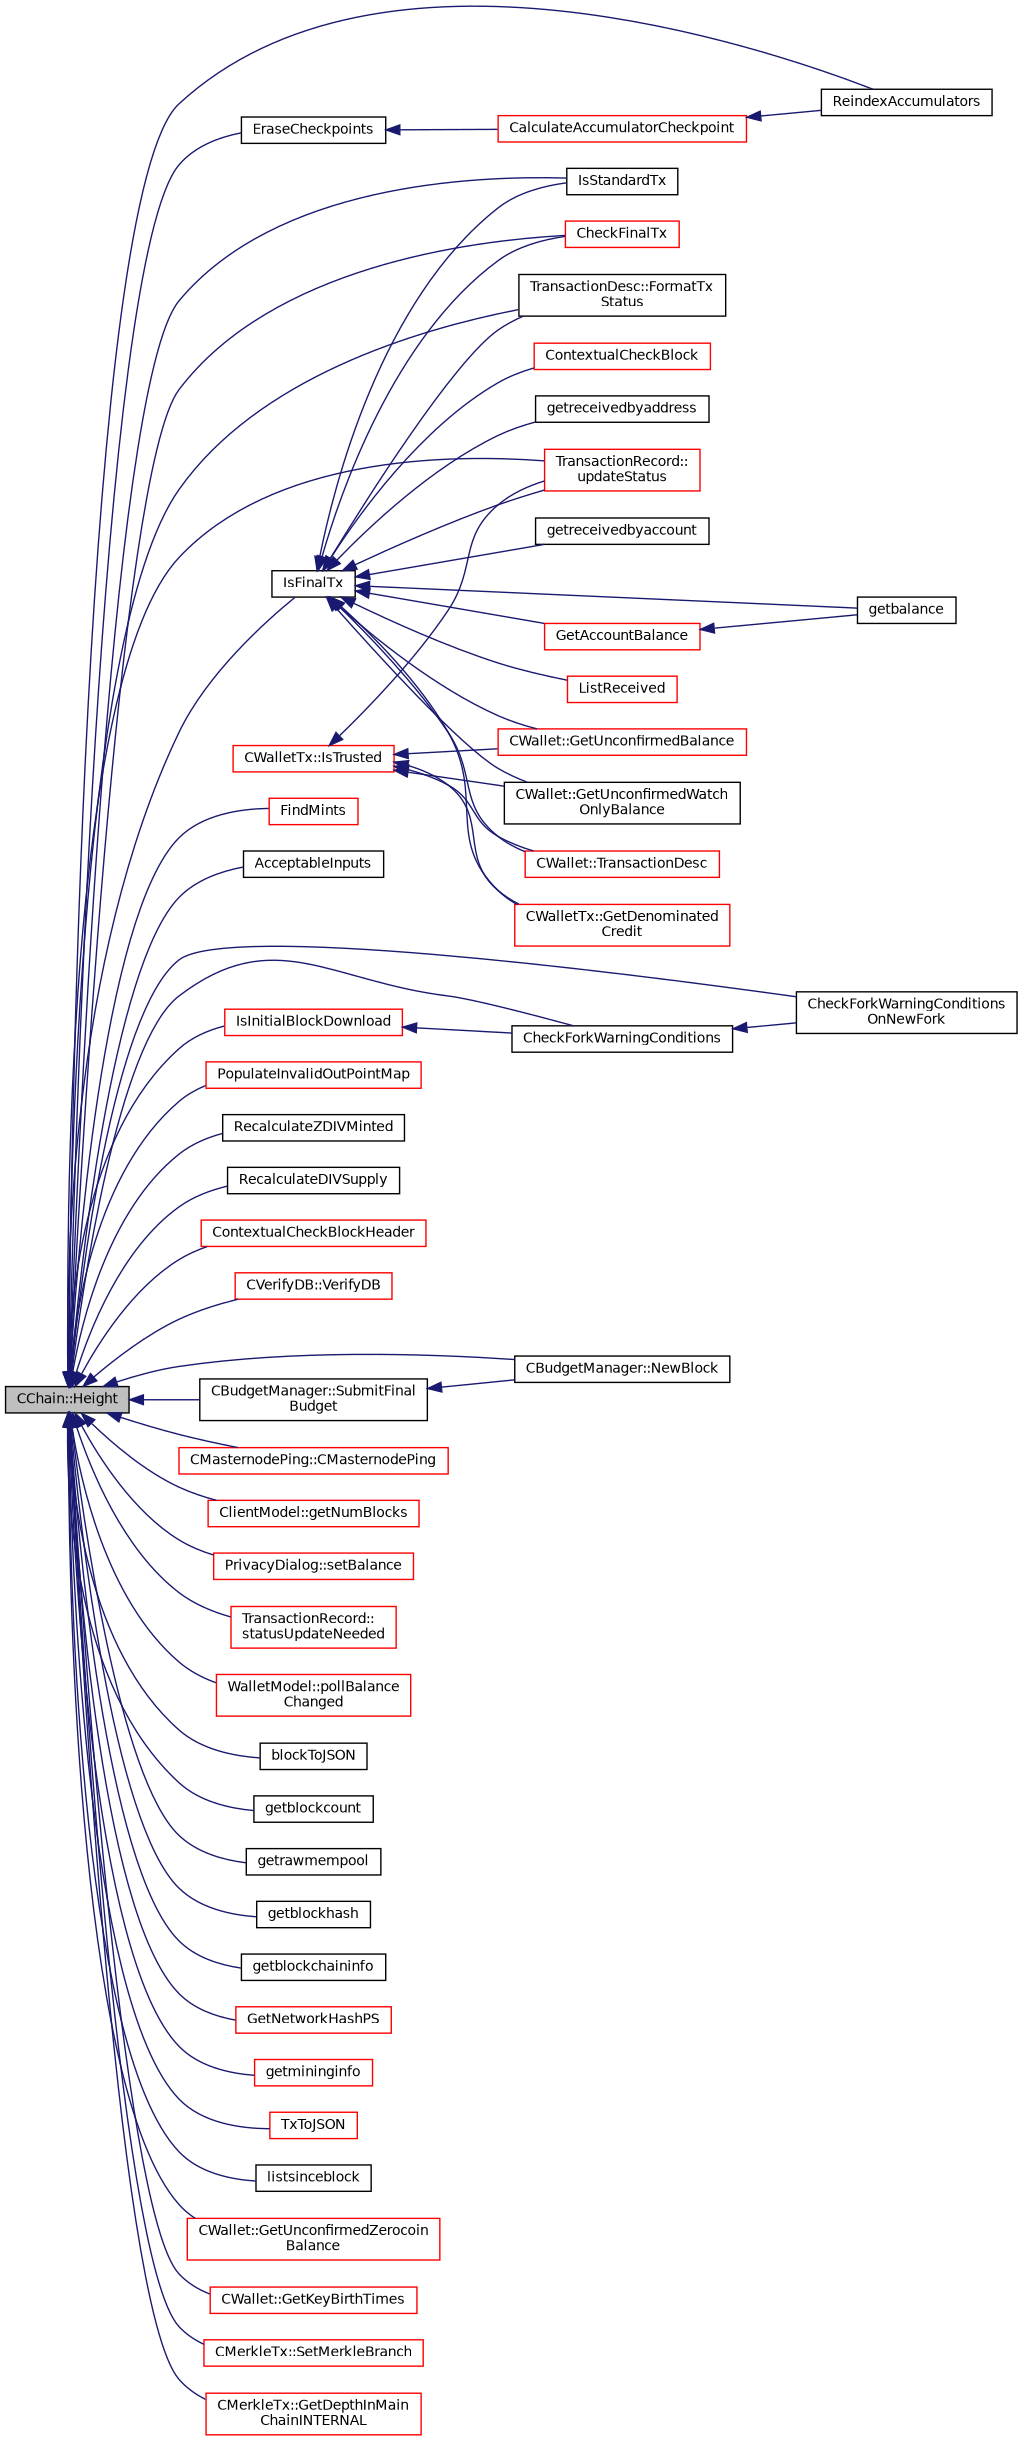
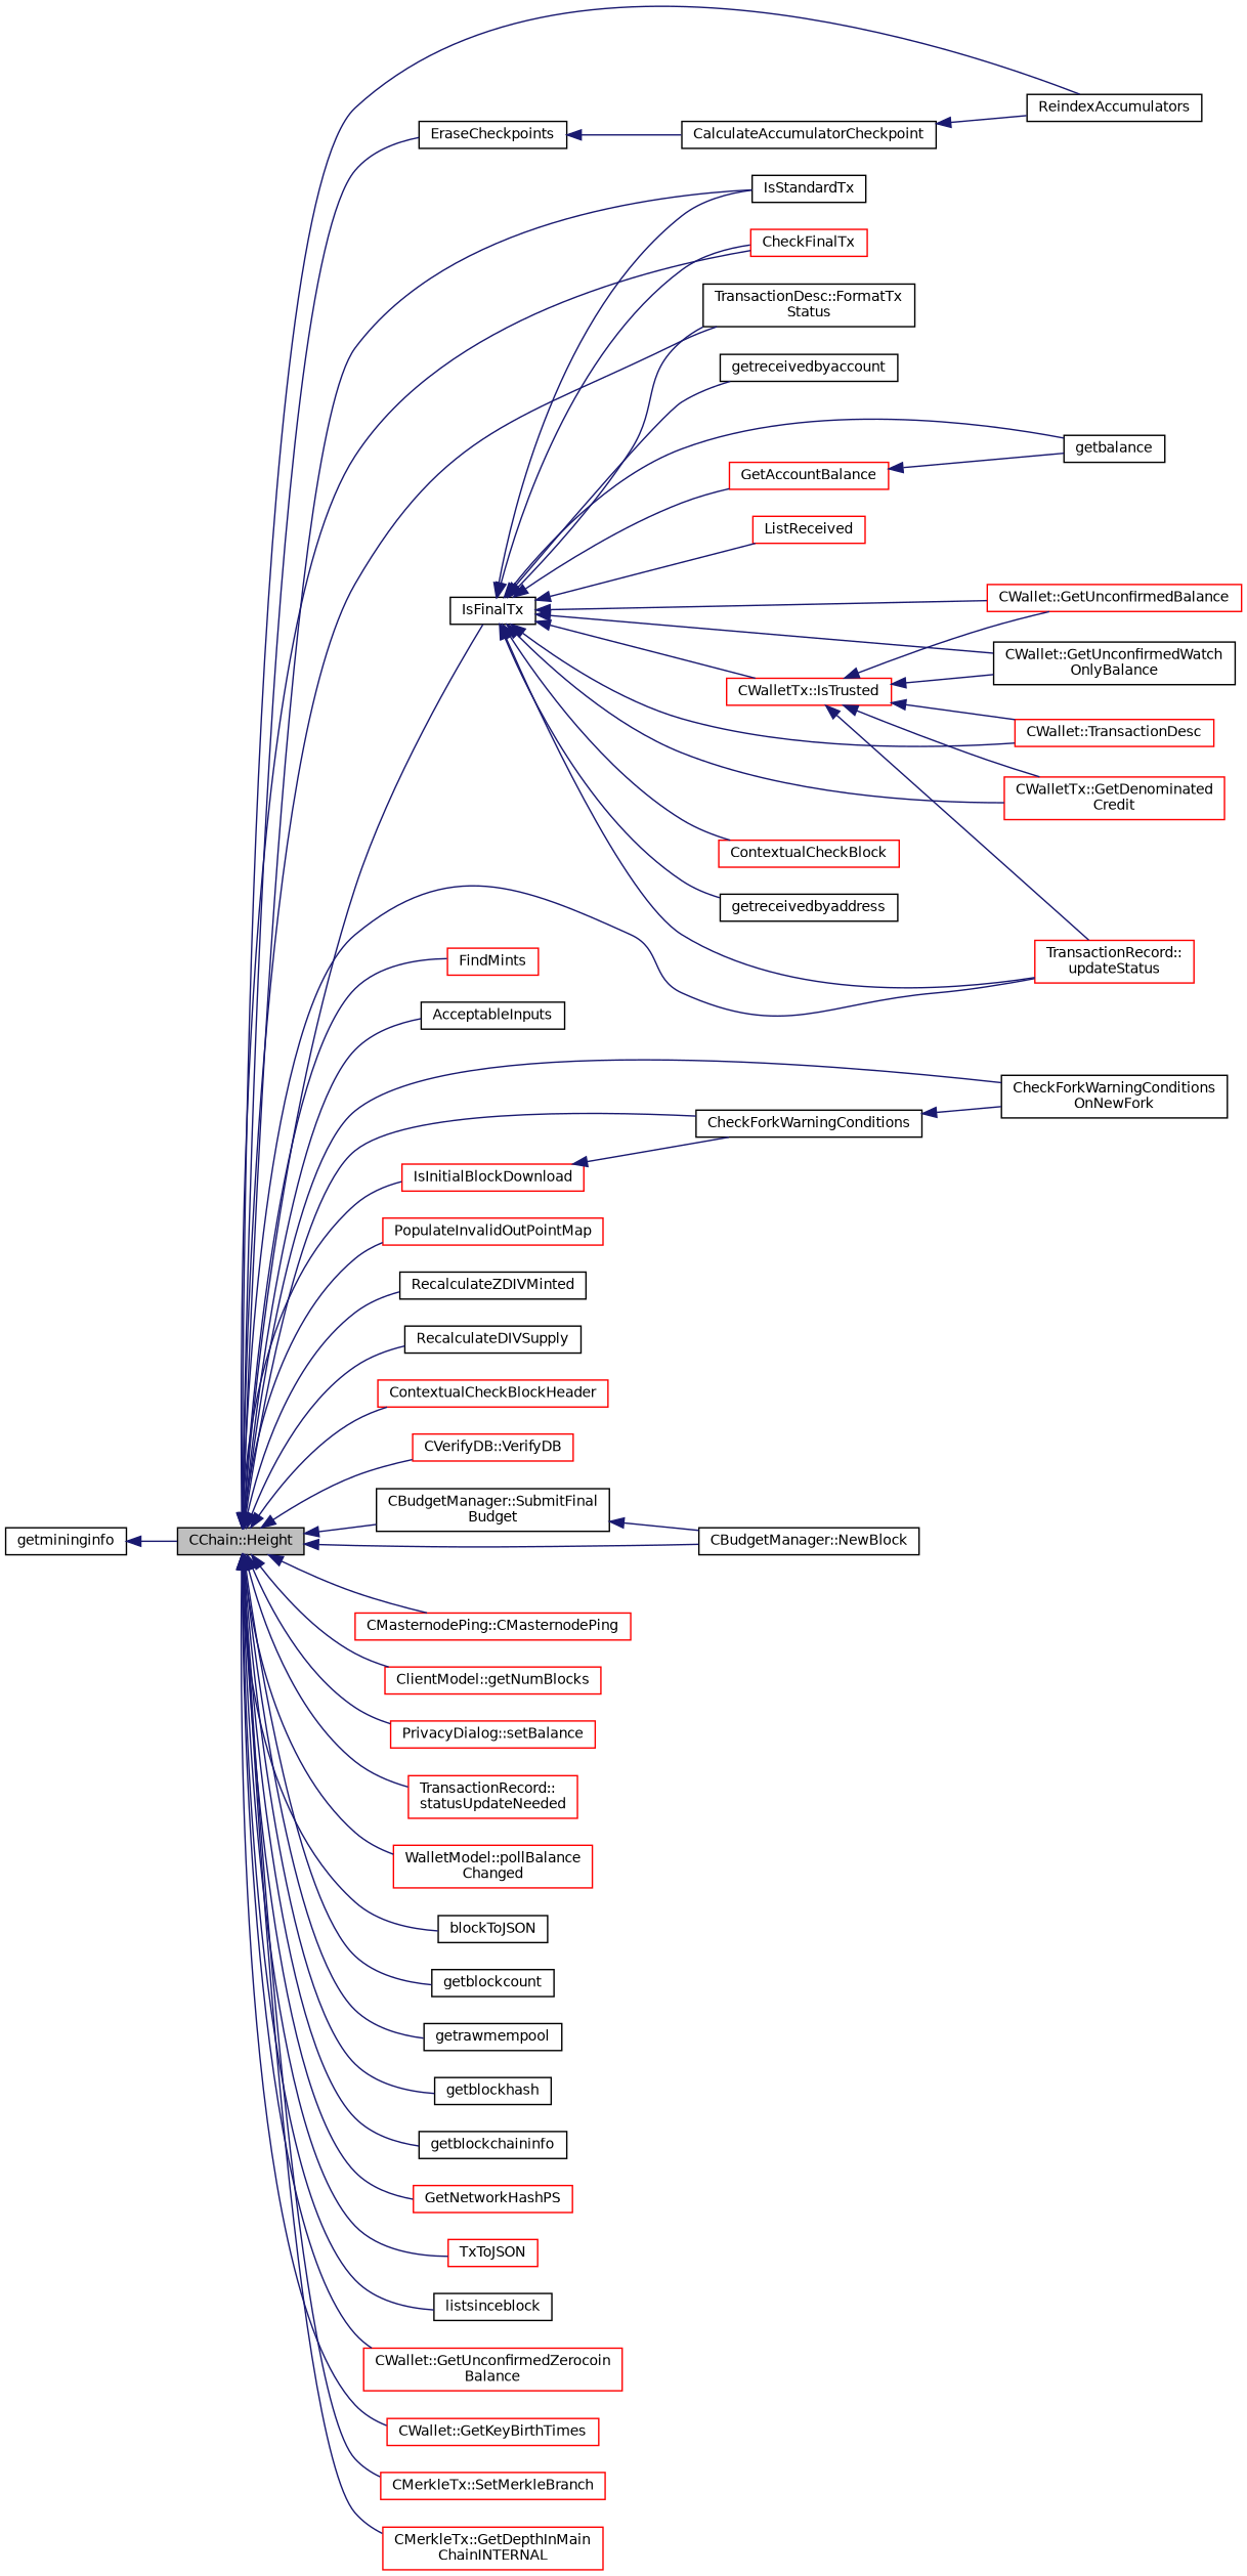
  digraph {
    rankdir=LR
    node [color=black fillcolor=white fontname=Helvetica fontsize=10 shape=record style=filled]
    edge [color=midnightblue dir=back fontname=Helvetica fontsize=10 labelfontname=Helvetica labelfontsize=10 style=solid]
    n1 [fillcolor=grey75 fontcolor=black height=0.2 label="CChain::Height" width=0.4]
    n2 [height=0.2 label=EraseCheckpoints width=0.4]
    n3 [height=0.2 label=ReindexAccumulators width=0.4]
    n4 [height=0.2 label=IsStandardTx width=0.4]
    n5 [height=0.2 label=IsFinalTx width=0.4]
    n6 [color=red height=0.2 label=CheckFinalTx width=0.4]
    n7 [height=0.2 label="TransactionDesc::FormatTx\lStatus" width=0.4]
    n8 [color=red height=0.2 label="TransactionRecord::\lupdateStatus" width=0.4]
    n9 [color=red height=0.2 label=FindMints width=0.4]
    n10 [height=0.2 label=AcceptableInputs width=0.4]
    n11 [color=red height=0.2 label=IsInitialBlockDownload width=0.4]
    n12 [height=0.2 label=CheckForkWarningConditions width=0.4]
    n13 [height=0.2 label="CheckForkWarningConditions\lOnNewFork" width=0.4]
    n14 [color=red height=0.2 label=PopulateInvalidOutPointMap width=0.4]
    n15 [height=0.2 label=RecalculateZDIVMinted width=0.4]
    n16 [height=0.2 label=RecalculateDIVSupply width=0.4]
    n17 [color=red height=0.2 label=ContextualCheckBlockHeader width=0.4]
    n18 [color=red height=0.2 label="CVerifyDB::VerifyDB" width=0.4]
    n19 [height=0.2 label="CBudgetManager::SubmitFinal\lBudget" width=0.4]
    n20 [height=0.2 label="CBudgetManager::NewBlock" width=0.4]
    n21 [color=red height=0.2 label="CMasternodePing::CMasternodePing" width=0.4]
    n22 [color=red height=0.2 label="ClientModel::getNumBlocks" width=0.4]
    n23 [color=red height=0.2 label="PrivacyDialog::setBalance" width=0.4]
    n24 [color=red height=0.2 label="TransactionRecord::\lstatusUpdateNeeded" width=0.4]
    n25 [color=red height=0.2 label="WalletModel::pollBalance\lChanged" width=0.4]
    n26 [height=0.2 label=blockToJSON width=0.4]
    n27 [height=0.2 label=getblockcount width=0.4]
    n28 [height=0.2 label=getrawmempool width=0.4]
    n29 [height=0.2 label=getblockhash width=0.4]
    n30 [height=0.2 label=getblockchaininfo width=0.4]
    n31 [color=red height=0.2 label=GetNetworkHashPS width=0.4]
-   n32 [color=red height=0.2 label=getmininginfo width=0.4]
+   n32 [height=0.2 label=getmininginfo width=0.4]
    n33 [color=red height=0.2 label=TxToJSON width=0.4]
    n34 [height=0.2 label=listsinceblock width=0.4]
    n35 [color=red height=0.2 label="CWallet::GetUnconfirmedZerocoin\lBalance" width=0.4]
    n36 [color=red height=0.2 label="CWallet::GetKeyBirthTimes" width=0.4]
    n37 [color=red height=0.2 label="CMerkleTx::SetMerkleBranch" width=0.4]
    n38 [color=red height=0.2 label="CMerkleTx::GetDepthInMain\lChainINTERNAL" width=0.4]
-   n39 [color=red height=0.2 label=CalculateAccumulatorCheckpoint width=0.4]
+   n39 [height=0.2 label=CalculateAccumulatorCheckpoint width=0.4]
    n40 [color=red height=0.2 label=ContextualCheckBlock width=0.4]
    n41 [height=0.2 label=getreceivedbyaddress width=0.4]
    n42 [height=0.2 label=getreceivedbyaccount width=0.4]
    n43 [color=red height=0.2 label=GetAccountBalance width=0.4]
    n44 [height=0.2 label=getbalance width=0.4]
    n45 [color=red height=0.2 label=ListReceived width=0.4]
    n46 [color=red height=0.2 label="CWallet::GetUnconfirmedBalance" width=0.4]
    n47 [height=0.2 label="CWallet::GetUnconfirmedWatch\lOnlyBalance" width=0.4]
    n48 [color=red height=0.2 label="CWallet::TransactionDesc" width=0.4]
    n49 [color=red height=0.2 label="CWalletTx::GetDenominated\lCredit" width=0.4]
    n50 [color=red height=0.2 label="CWalletTx::IsTrusted" width=0.4]
    n1 -> n2
    n1 -> n3
    n1 -> n4
    n1 -> n5
    n1 -> n6
    n1 -> n7
    n1 -> n8
    n1 -> n9
    n1 -> n10
    n1 -> n11
    n1 -> n12
    n1 -> n13
    n1 -> n14
    n1 -> n15
    n1 -> n16
    n1 -> n17
    n1 -> n18
    n1 -> n19
    n1 -> n20
    n1 -> n21
    n1 -> n22
    n1 -> n23
    n1 -> n24
    n1 -> n25
    n1 -> n26
    n1 -> n27
    n1 -> n28
    n1 -> n29
    n1 -> n30
    n1 -> n31
-   n1 -> n32
+   n32 -> n1
    n1 -> n33
    n1 -> n34
    n1 -> n35
    n1 -> n36
    n1 -> n37
    n1 -> n38
    n2 -> n39
    n5 -> n4
    n5 -> n6
    n5 -> n7
    n5 -> n8
    n5 -> n40
    n5 -> n41
    n5 -> n42
    n5 -> n43
    n5 -> n44
    n5 -> n45
    n5 -> n46
    n5 -> n47
    n5 -> n48
    n5 -> n49
+   n5 -> n50
    n11 -> n12
    n12 -> n13
    n19 -> n20
    n39 -> n3
    n43 -> n44
    n50 -> n8
    n50 -> n46
    n50 -> n47
    n50 -> n48
    n50 -> n49
  }
